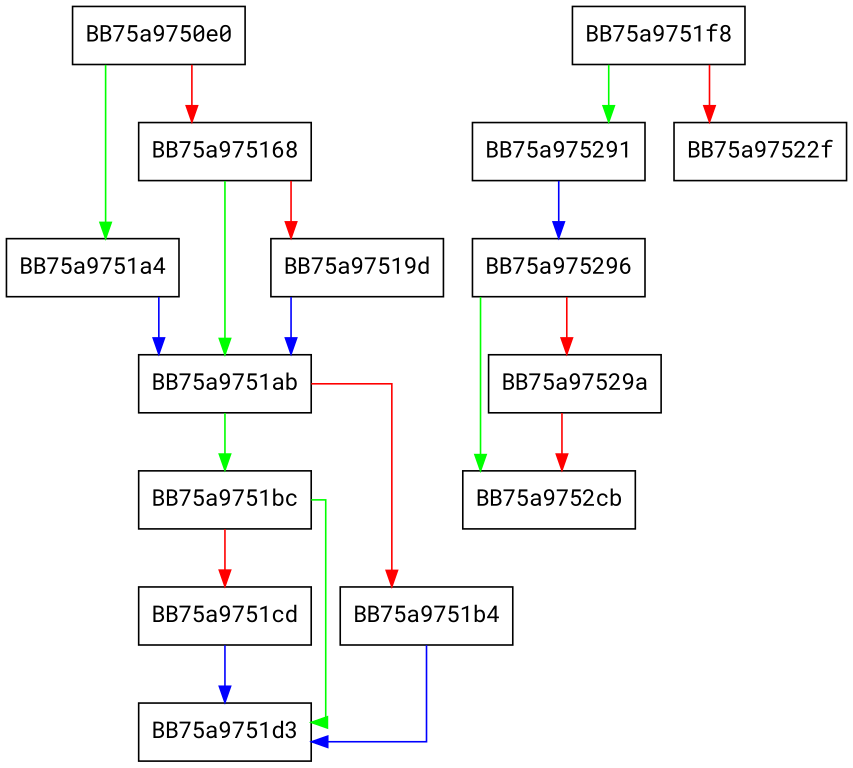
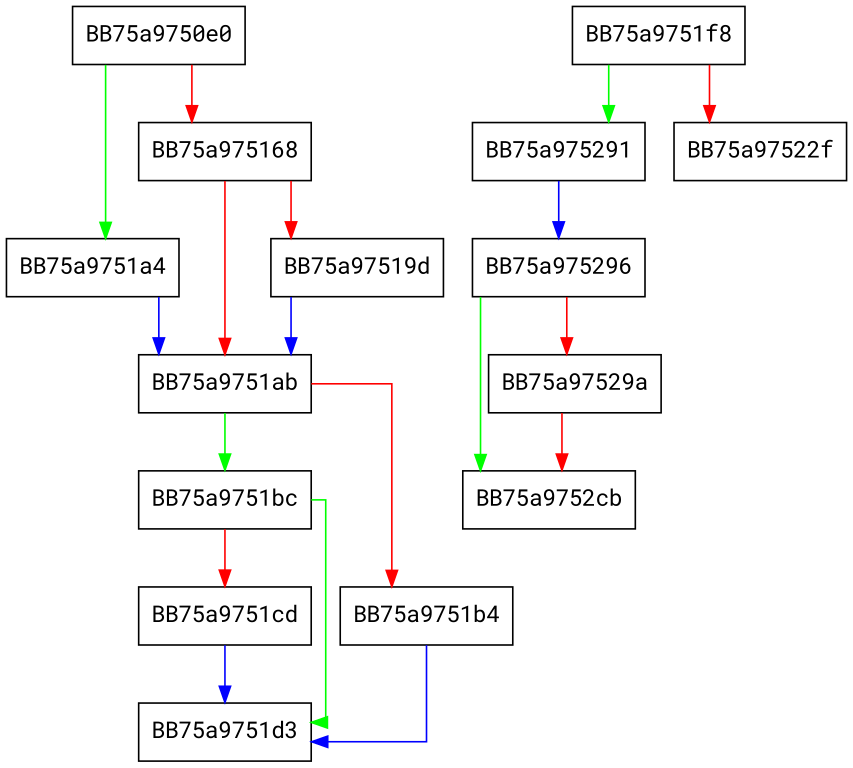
  digraph {
    fontname="Roboto Mono"
    splines=ortho
    node [fontname="Roboto Mono" shape=box]
    edge [color=red fontname="Roboto Mono"]
    BB75a9750e0
    BB75a9751a4
    BB75a975168
    BB75a9751ab
    BB75a97519d
    BB75a9751bc
    BB75a9751b4
    BB75a9751d3
    BB75a9751cd
    BB75a975291
    BB75a975296
    BB75a9751f8
    BB75a97522f
    BB75a9752cb
    BB75a97529a
    BB75a9750e0 -> BB75a9751a4 [color=green]
    BB75a9750e0 -> BB75a975168
    BB75a9751a4 -> BB75a9751ab [color=blue]
-   BB75a975168 -> BB75a9751ab [color=green]
+   BB75a975168 -> BB75a9751ab
    BB75a975168 -> BB75a97519d
    BB75a9751ab -> BB75a9751bc [color=green]
    BB75a9751ab -> BB75a9751b4
    BB75a97519d -> BB75a9751ab [color=blue]
    BB75a9751bc -> BB75a9751d3 [color=green]
    BB75a9751bc -> BB75a9751cd
    BB75a9751b4 -> BB75a9751d3 [color=blue]
    BB75a9751cd -> BB75a9751d3 [color=blue]
    BB75a975291 -> BB75a975296 [color=blue]
    BB75a975296 -> BB75a9752cb [color=green]
    BB75a975296 -> BB75a97529a
    BB75a9751f8 -> BB75a975291 [color=green]
    BB75a9751f8 -> BB75a97522f
    BB75a97529a -> BB75a9752cb
  }
